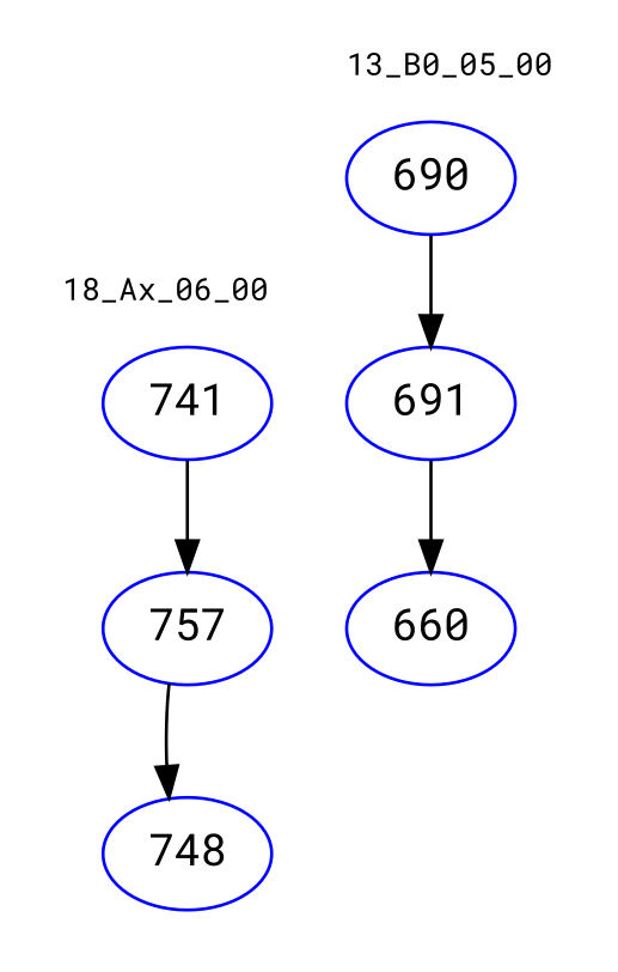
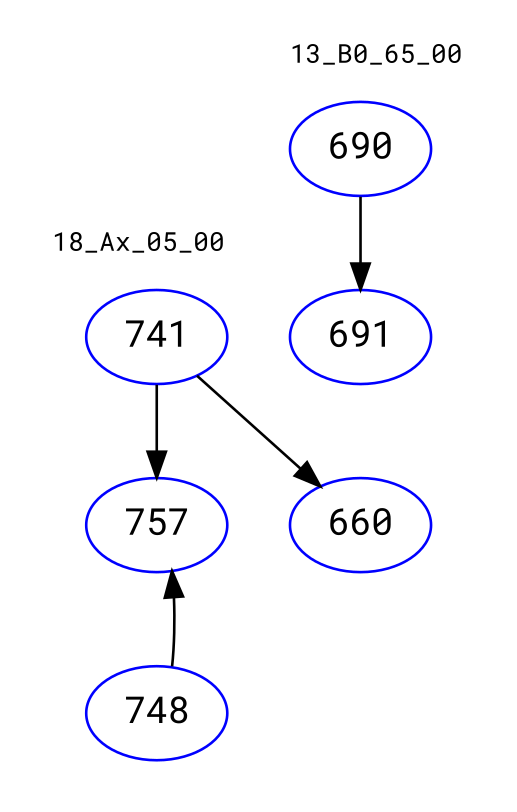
  digraph {
    fontname="Roboto Mono"
    node [color=blue fontname="Roboto Mono"]
    edge [color=black fontname="Roboto Mono"]
    n1 [label=741]
    n2 [label=757]
    n3 [label=748]
    n4 [label=690]
    n5 [label=691]
    n6 [label=660]
    subgraph cluster_1 {
      color=white
      fontsize=10
-     label="18_Ax_06_00"
+     label="18_Ax_05_00"
      n1
      n2
      n3
    }
    subgraph cluster_2 {
      color=white
      fontsize=10
-     label="13_B0_05_00"
+     label="13_B0_65_00"
      n4
      n5
      n6
    }
    n1 -> n2
-   n2 -> n3
+   n3 -> n2
    n4 -> n5
-   n5 -> n6
+   n1 -> n6
  }
